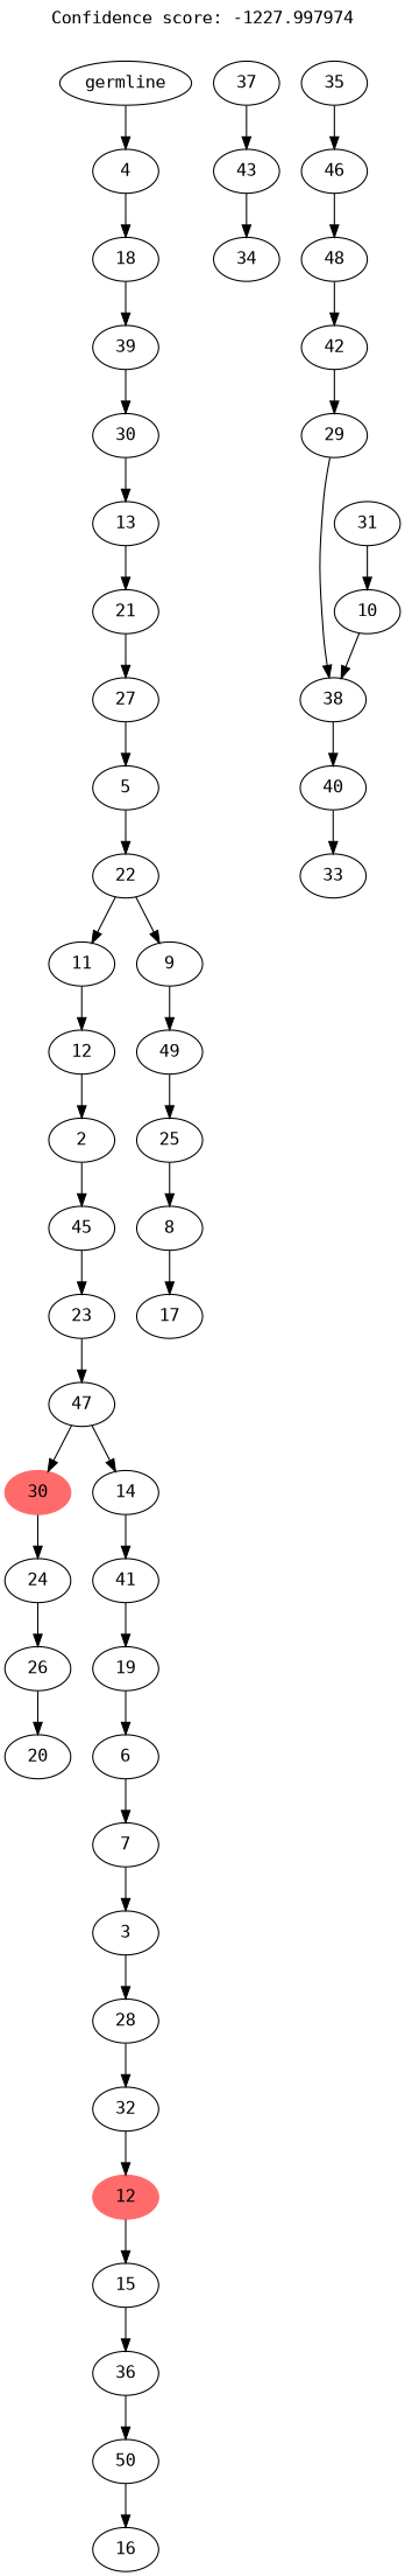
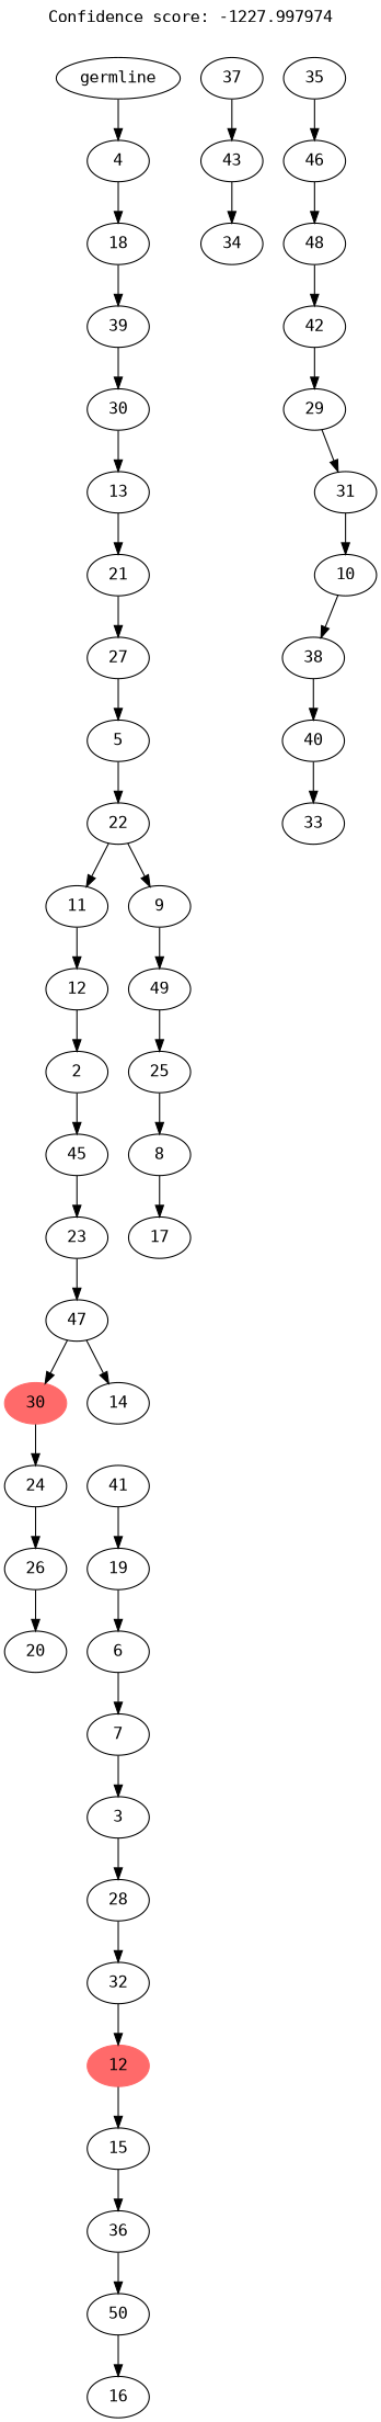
  digraph {
    fontname="DejaVu Sans Mono"
    label="Confidence score: -1227.997974"
    labelloc=t
    node [fontname="DejaVu Sans Mono"]
    edge [fontname="DejaVu Sans Mono"]
    n1 [label=26]
    n2 [label=20]
    n3 [label=24]
    n4 [color=indianred1 label=30 style=filled]
    n5 [label=36]
    n6 [label=50]
    n7 [label=16]
    n8 [label=15]
    n9 [color=indianred1 label=12 style=filled]
    n10 [label=32]
    n11 [label=28]
    n12 [label=3]
    n13 [label=7]
    n14 [label=6]
    n15 [label=19]
    n16 [label=41]
    n17 [label=14]
    n18 [label=47]
    n19 [label=23]
    n20 [label=45]
    n21 [label=2]
    n22 [label=12]
    n23 [label=11]
    n24 [label=34]
    n25 [label=43]
    n26 [label=37]
    n27 [label=33]
    n28 [label=40]
    n29 [label=38]
    n30 [label=10]
    n31 [label=31]
    n32 [label=29]
    n33 [label=42]
    n34 [label=48]
    n35 [label=46]
    n36 [label=35]
    n37 [label=17]
    n38 [label=8]
    n39 [label=25]
    n40 [label=49]
    n41 [label=9]
    n42 [label=22]
    n43 [label=5]
    n44 [label=27]
    n45 [label=21]
    n46 [label=13]
    n47 [label=30]
    n48 [label=39]
    n49 [label=18]
    n50 [label=4]
    n51 [label=germline]
    n1 -> n2
    n3 -> n1
    n4 -> n3
    n5 -> n6
    n6 -> n7
    n8 -> n5
    n9 -> n8
    n10 -> n9
    n11 -> n10
    n12 -> n11
    n13 -> n12
    n14 -> n13
    n15 -> n14
    n16 -> n15
-   n17 -> n16
    n18 -> n4
    n18 -> n17
    n19 -> n18
    n20 -> n19
    n21 -> n20
    n22 -> n21
    n23 -> n22
    n25 -> n24
    n26 -> n25
    n28 -> n27
    n29 -> n28
    n30 -> n29
    n31 -> n30
-   n32 -> n29
+   n32 -> n31
    n33 -> n32
    n34 -> n33
    n35 -> n34
    n36 -> n35
    n38 -> n37
    n39 -> n38
    n40 -> n39
    n41 -> n40
    n42 -> n23
    n42 -> n41
    n43 -> n42
    n44 -> n43
    n45 -> n44
    n46 -> n45
    n47 -> n46
    n48 -> n47
    n49 -> n48
    n50 -> n49
    n51 -> n50
  }
